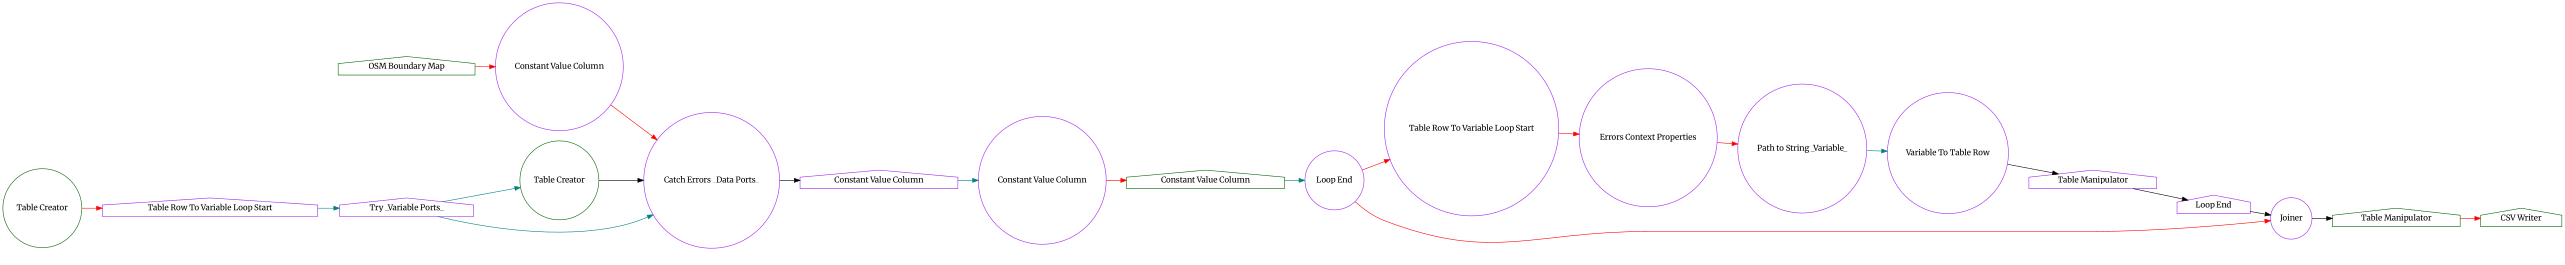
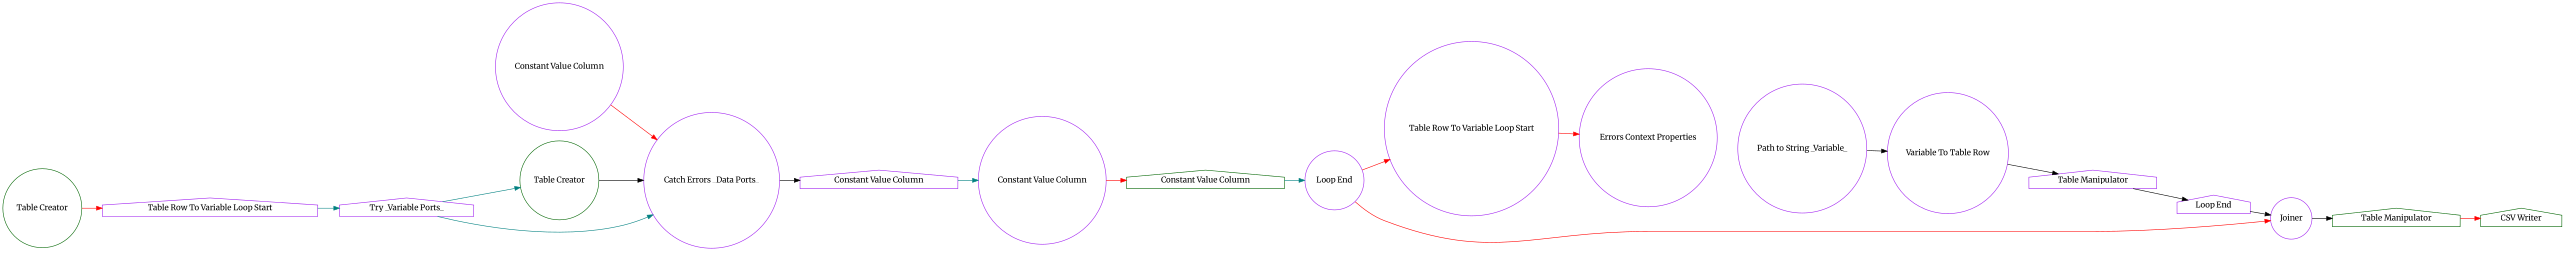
  digraph {
    fontname=Merriweather
    rankdir=LR
    node [color=purple fontname=Merriweather shape=circle]
    edge [color=red fontname=Merriweather]
    n1 [label="Try _Variable Ports_" shape=house]
    n2 [color=darkgreen label="Table Creator"]
    n3 [label="Catch Errors _Data Ports_"]
-   n4 [color=darkgreen label="OSM Boundary Map" shape=house]
    n5 [label="Constant Value Column"]
    n6 [label="Constant Value Column" shape=house]
    n7 [label="Constant Value Column"]
    n8 [color=darkgreen label="Constant Value Column" shape=house]
    n9 [color=darkgreen label="Table Manipulator" shape=house]
    n10 [color=darkgreen label="CSV Writer" shape=house]
    n11 [label="Loop End"]
    n12 [label="Table Row To Variable Loop Start"]
    n13 [label="Errors Context Properties"]
    n14 [label="Path to String _Variable_"]
    n15 [label="Variable To Table Row"]
    n16 [label="Table Manipulator" shape=house]
    n17 [label="Loop End" shape=house]
    n18 [label=Joiner]
    n19 [label="Table Row To Variable Loop Start" shape=house]
    n20 [color=darkgreen label="Table Creator"]
    n1 -> n2 [color=teal]
    n1 -> n3 [color=teal]
    n2 -> n3 [color=black]
    n3 -> n6 [color=black]
-   n4 -> n5
    n5 -> n3
    n6 -> n7 [color=teal]
    n7 -> n8
    n8 -> n11 [color=teal]
    n9 -> n10
    n11 -> n12
    n11 -> n18
    n12 -> n13
-   n13 -> n14
-   n14 -> n15 [color=teal]
+   n14 -> n15 [color=black]
    n15 -> n16 [color=black]
    n16 -> n17 [color=black]
    n17 -> n18 [color=black]
    n18 -> n9 [color=black]
    n19 -> n1 [color=teal]
    n20 -> n19
  }
